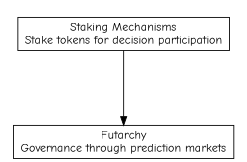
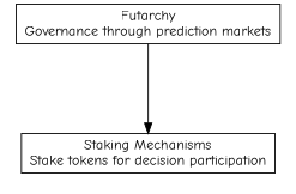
  digraph {
    nodesep=0.6
    rankdir=TB
    ranksep=1.2
    fontname="Comic Neue"
    node [shape=box fontname="Comic Neue"]
    n1 [label="Staking Mechanisms\nStake tokens for decision participation"]
    n2 [label="Futarchy\nGovernance through prediction markets"]
    subgraph cluster_1 {
      rank=min
      style=invis
      n1
    }
-   n1 -> n2 [fontname="Comic Neue"]
+   n2 -> n1 [fontname="Comic Neue"]
  }
